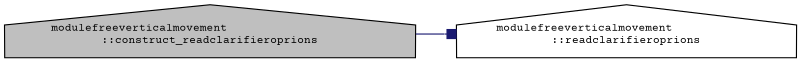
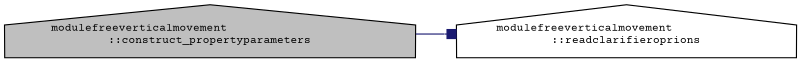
  digraph {
    rankdir=LR
    fontname="Courier Prime"
    node [color=black fontname="Courier Prime" fontsize=10 shape=house style=filled]
-   n1 [fillcolor=grey75 fontcolor=black height=0.2 label="modulefreeverticalmovement\l::construct_readclarifieroprions" width=0.4]
+   n1 [fillcolor=grey75 fontcolor=black height=0.2 label="modulefreeverticalmovement\l::construct_propertyparameters" width=0.4]
    n2 [fillcolor=white height=0.2 label="modulefreeverticalmovement\l::readclarifieroprions" width=0.4]
    n1 -> n2 [color=midnightblue fontname="Courier Prime" fontsize=10 labelfontname=Helvetica labelfontsize=10 style=solid arrowhead=box]
  }
